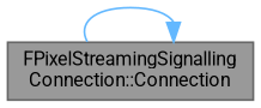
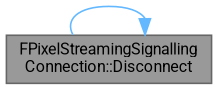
  digraph {
    rankdir=LR
    fontname=Roboto
-   n1 [color=gray40 fillcolor=grey60 fontcolor=black fontname=Roboto fontsize=10 height=0.2 label="FPixelStreamingSignalling\lConnection::Connection" shape=box style=filled width=0.4]
+   n1 [color=gray40 fillcolor=grey60 fontcolor=black fontname=Roboto fontsize=10 height=0.2 label="FPixelStreamingSignalling\lConnection::Disconnect" shape=box style=filled width=0.4]
    n1 -> n1 [color=steelblue1 fontname=Roboto fontsize=10 labelfontname=Helvetica labelfontsize=10 style=solid]
  }
